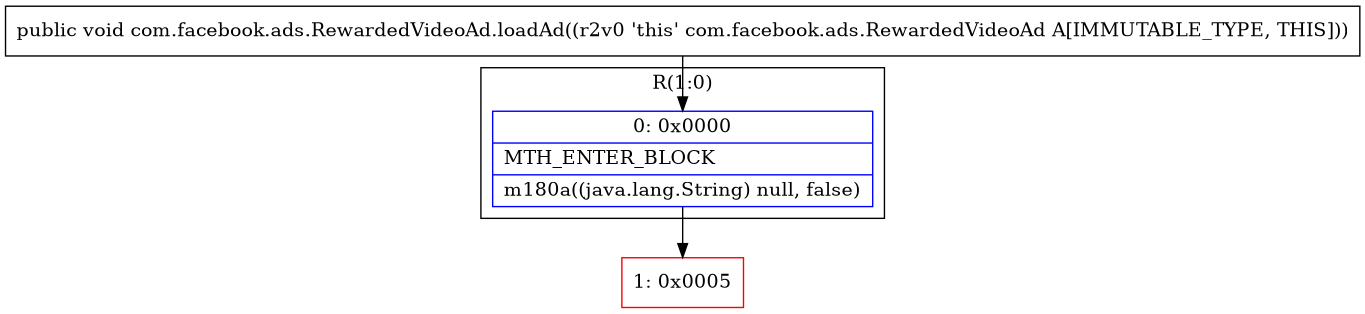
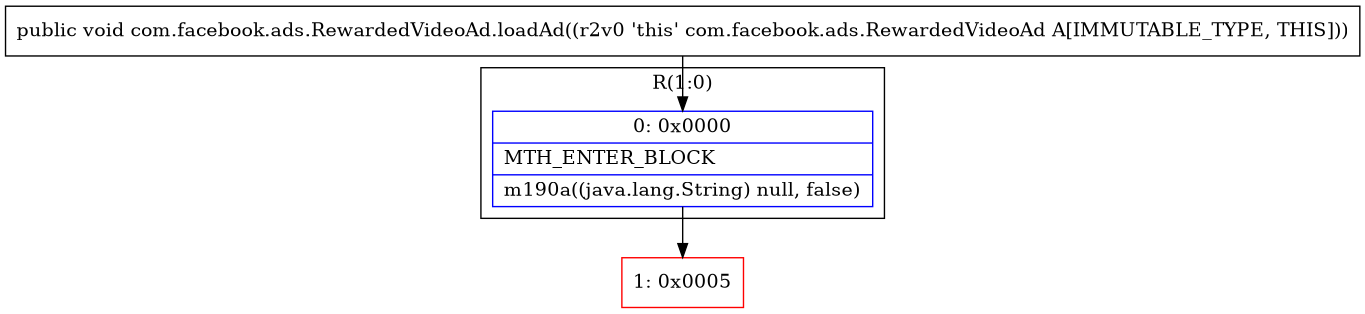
  digraph {
    node [shape=record]
-   n1 [color=blue label="{0\:\ 0x0000|MTH_ENTER_BLOCK\l|m180a((java.lang.String) null, false)\l}"]
+   n1 [color=blue label="{0\:\ 0x0000|MTH_ENTER_BLOCK\l|m190a((java.lang.String) null, false)\l}"]
    n2 [color=red label="{1\:\ 0x0005}"]
    n3 [label="{public void com.facebook.ads.RewardedVideoAd.loadAd((r2v0 'this' com.facebook.ads.RewardedVideoAd A[IMMUTABLE_TYPE, THIS])) }"]
    subgraph cluster_1 {
      label="R(1:0)"
      n1
    }
    n1 -> n2
    n3 -> n1
  }
